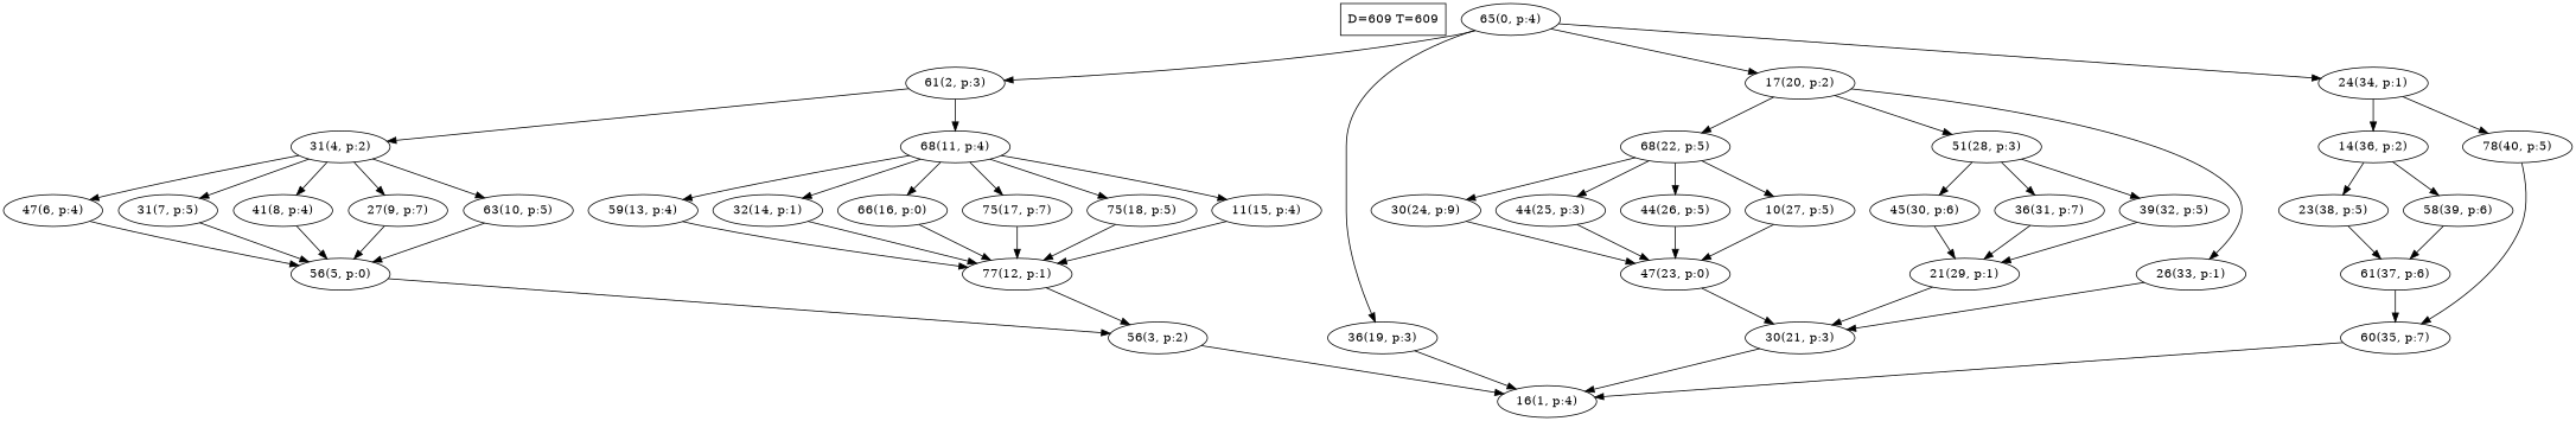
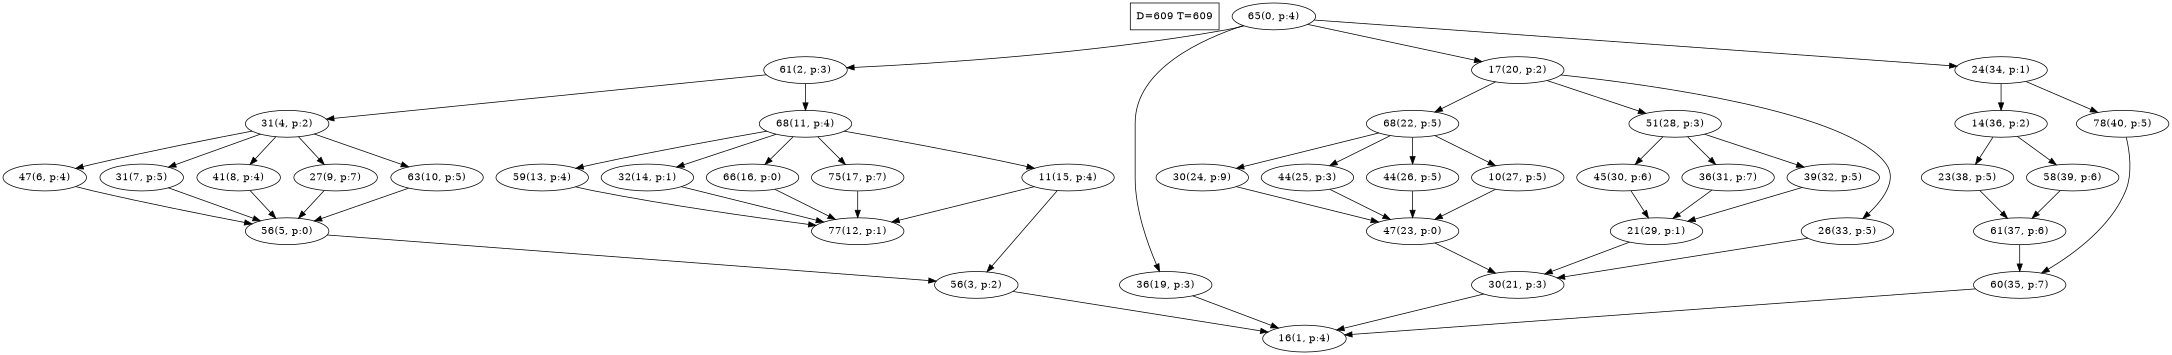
  digraph {
    n1 [label="D=609 T=609" shape=box]
    n2 [label="65(0, p:4)"]
    n3 [label="61(2, p:3)"]
    n4 [label="36(19, p:3)"]
    n5 [label="17(20, p:2)"]
    n6 [label="24(34, p:1)"]
    n7 [label="31(4, p:2)"]
    n8 [label="68(11, p:4)"]
    n9 [label="16(1, p:4)"]
    n10 [label="68(22, p:5)"]
    n11 [label="51(28, p:3)"]
-   n12 [label="26(33, p:1)"]
+   n12 [label="26(33, p:5)"]
    n13 [label="14(36, p:2)"]
    n14 [label="78(40, p:5)"]
    n15 [label="47(6, p:4)"]
    n16 [label="31(7, p:5)"]
    n17 [label="41(8, p:4)"]
    n18 [label="27(9, p:7)"]
    n19 [label="63(10, p:5)"]
    n20 [label="59(13, p:4)"]
    n21 [label="32(14, p:1)"]
    n22 [label="11(15, p:4)"]
    n23 [label="66(16, p:0)"]
    n24 [label="75(17, p:7)"]
-   n25 [label="75(18, p:5)"]
    n26 [label="56(3, p:2)"]
    n27 [label="56(5, p:0)"]
    n28 [label="77(12, p:1)"]
    n29 [label="30(24, p:9)"]
    n30 [label="44(25, p:3)"]
    n31 [label="44(26, p:5)"]
    n32 [label="10(27, p:5)"]
    n33 [label="45(30, p:6)"]
    n34 [label="36(31, p:7)"]
    n35 [label="39(32, p:5)"]
    n36 [label="30(21, p:3)"]
    n37 [label="47(23, p:0)"]
    n38 [label="21(29, p:1)"]
    n39 [label="23(38, p:5)"]
    n40 [label="58(39, p:6)"]
    n41 [label="60(35, p:7)"]
    n42 [label="61(37, p:6)"]
    n2 -> n3
    n2 -> n4
    n2 -> n5
    n2 -> n6
    n3 -> n7
    n3 -> n8
    n4 -> n9
    n5 -> n10
    n5 -> n11
    n5 -> n12
    n6 -> n13
    n6 -> n14
    n7 -> n15
    n7 -> n16
    n7 -> n17
    n7 -> n18
    n7 -> n19
    n8 -> n20
    n8 -> n21
    n8 -> n22
    n8 -> n23
    n8 -> n24
-   n8 -> n25
    n10 -> n29
    n10 -> n30
    n10 -> n31
    n10 -> n32
    n11 -> n33
    n11 -> n34
    n11 -> n35
    n12 -> n36
    n13 -> n39
    n13 -> n40
    n14 -> n41
    n15 -> n27
    n16 -> n27
    n17 -> n27
    n18 -> n27
    n19 -> n27
    n20 -> n28
    n21 -> n28
    n22 -> n28
    n23 -> n28
    n24 -> n28
-   n25 -> n28
    n26 -> n9
    n27 -> n26
-   n28 -> n26
+   n22 -> n26
    n29 -> n37
    n30 -> n37
    n31 -> n37
    n32 -> n37
    n33 -> n38
    n34 -> n38
    n35 -> n38
    n36 -> n9
    n37 -> n36
    n38 -> n36
    n39 -> n42
    n40 -> n42
    n41 -> n9
    n42 -> n41
  }
